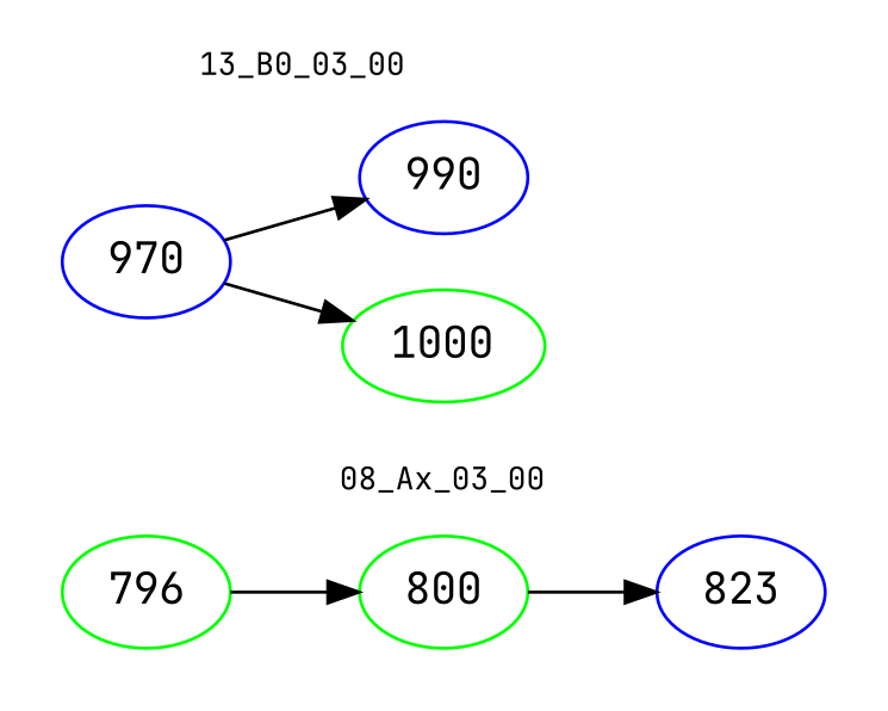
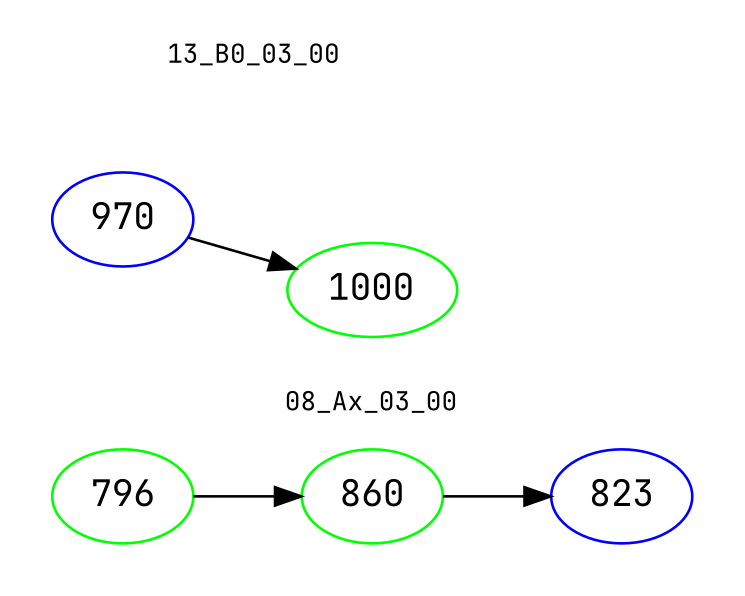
  digraph {
    fontname="JetBrains Mono"
    rankdir=LR
    node [color=green fontname="JetBrains Mono"]
    edge [color=black fontname="JetBrains Mono"]
    n1 [label=796]
    n2 [color=blue label=823]
-   n3 [label=800]
+   n3 [label=860]
    n4 [color=blue label=970]
    n5 [label=1000]
-   n6 [color=blue label=990]
    subgraph cluster_1 {
      color=white
      fontsize=10
      label="08_Ax_03_00"
      n1
      n2
      n3
    }
    subgraph cluster_2 {
      color=white
      fontsize=10
      label="13_B0_03_00"
      n4
      n5
-     n6
    }
    n1 -> n3
    n3 -> n2
    n4 -> n5
-   n4 -> n6
  }
